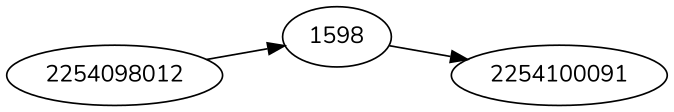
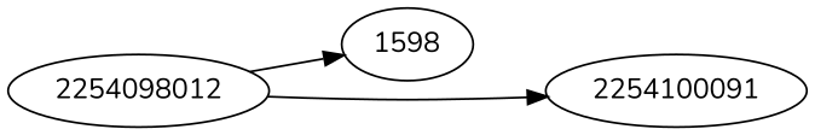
  strict digraph {
    fontname=Nunito
    rankdir=LR
    node [fontname=Nunito]
    edge [fontname=Nunito]
    n1 [label=1598]
    2254100091
    2254098012
-   n1 -> 2254100091
+   2254098012 -> 2254100091
    2254098012 -> n1
  }
